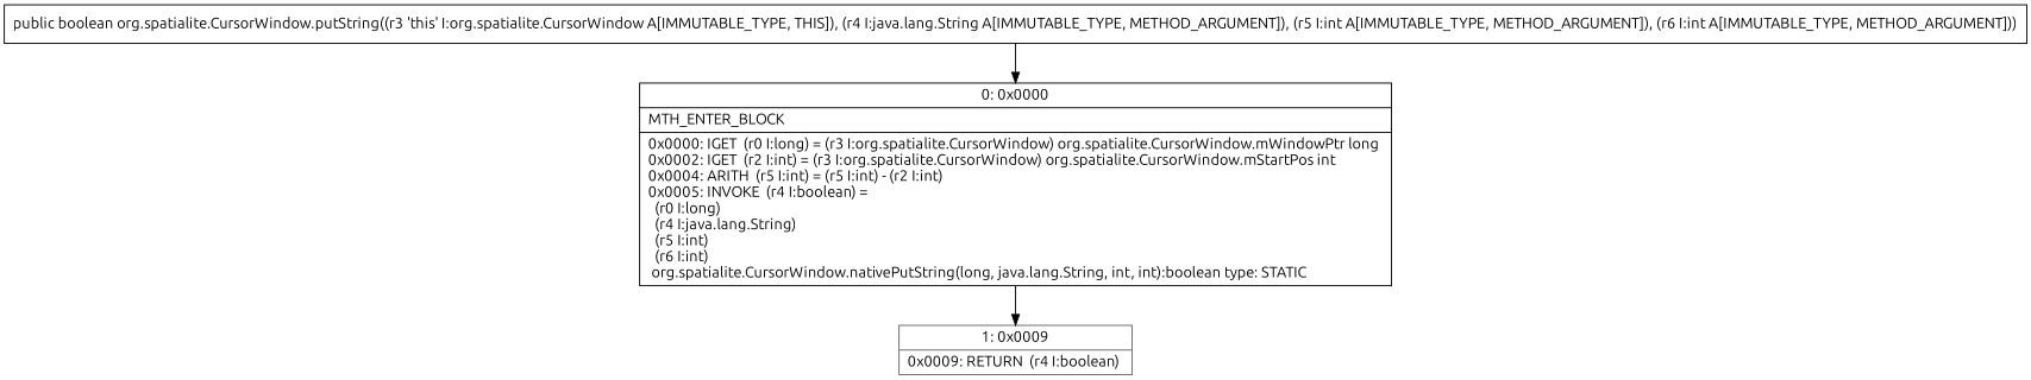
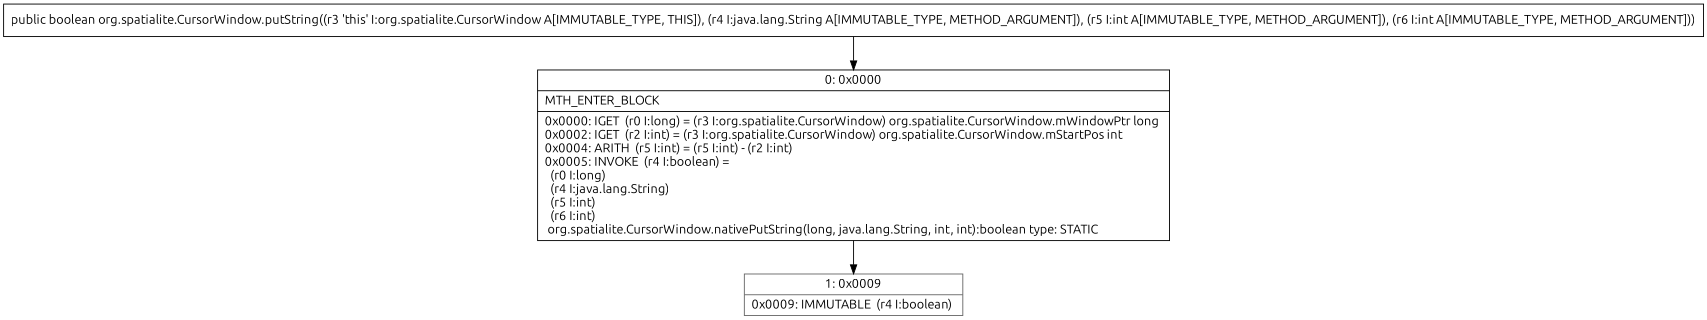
  digraph {
    fontname=Ubuntu
    node [shape=record color=black fontname=Ubuntu]
    edge [fontname=Ubuntu]
    n1 [label="{0\:\ 0x0000|MTH_ENTER_BLOCK\l|0x0000: IGET  (r0 I:long) = (r3 I:org.spatialite.CursorWindow) org.spatialite.CursorWindow.mWindowPtr long \l0x0002: IGET  (r2 I:int) = (r3 I:org.spatialite.CursorWindow) org.spatialite.CursorWindow.mStartPos int \l0x0004: ARITH  (r5 I:int) = (r5 I:int) \- (r2 I:int) \l0x0005: INVOKE  (r4 I:boolean) = \l  (r0 I:long)\l  (r4 I:java.lang.String)\l  (r5 I:int)\l  (r6 I:int)\l org.spatialite.CursorWindow.nativePutString(long, java.lang.String, int, int):boolean type: STATIC \l}"]
-   n2 [label="{1\:\ 0x0009|0x0009: RETURN  (r4 I:boolean) \l}" color=gray40]
+   n2 [label="{1\:\ 0x0009|0x0009: IMMUTABLE  (r4 I:boolean) \l}" color=gray40]
    n3 [label="{public boolean org.spatialite.CursorWindow.putString((r3 'this' I:org.spatialite.CursorWindow A[IMMUTABLE_TYPE, THIS]), (r4 I:java.lang.String A[IMMUTABLE_TYPE, METHOD_ARGUMENT]), (r5 I:int A[IMMUTABLE_TYPE, METHOD_ARGUMENT]), (r6 I:int A[IMMUTABLE_TYPE, METHOD_ARGUMENT])) }"]
    n1 -> n2
    n3 -> n1
  }
